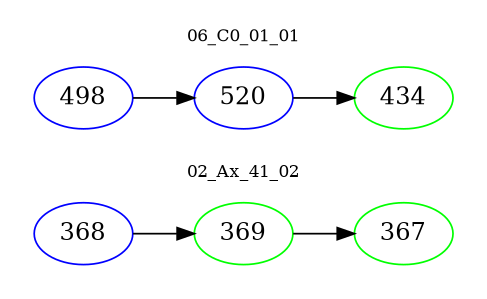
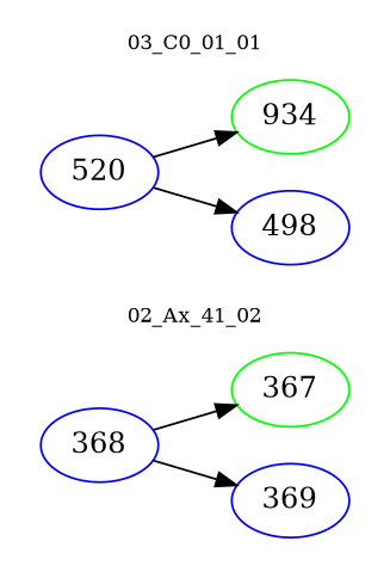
  digraph {
    rankdir=LR
    node [color=blue]
    edge [color=black]
    n1 [label=368]
-   n2 [color=green label=369]
+   n2 [label=369]
    n3 [color=green label=367]
    n4 [label=498]
-   n5 [color=green label=434]
+   n5 [color=green label=934]
    n6 [label=520]
    subgraph cluster_1 {
      color=white
      fontsize=10
      label="02_Ax_41_02"
      n1
      n2
      n3
    }
    subgraph cluster_2 {
      color=white
      fontsize=10
-     label="06_C0_01_01"
+     label="03_C0_01_01"
      n4
      n5
      n6
    }
    n1 -> n2
-   n2 -> n3
-   n4 -> n6
+   n1 -> n3
+   n6 -> n4
    n6 -> n5
  }
